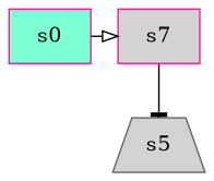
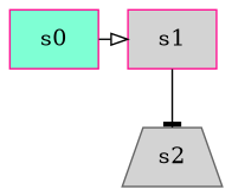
  digraph {
    node [color=deeppink fillcolor=lightgrey player=0 shape=box style=filled]
    s0 [fillcolor=aquamarine]
-   s1 [player=1 label=s7]
-   s2 [color=gray40 shape=trapezium label=s5]
+   s1 [player=1]
+   s2 [color=gray40 shape=trapezium]
    s0 -> s1 [arrowhead=onormal constraint="time % 4 == 0 || time % 3 == 1"]
    s1 -> s2 [arrowhead=tee]
  }
